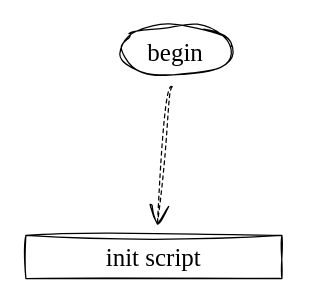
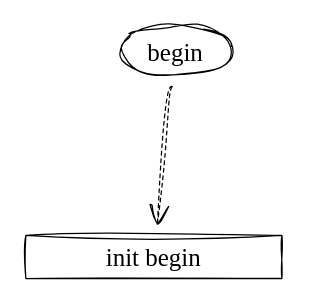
  <mxCell id="0" />
  <mxCell id="1" parent="0" />
  <mxCell id="2" value="" style="edgeStyle=none;curved=1;rounded=0;sketch=1;hachureGap=4;jiggle=2;curveFitting=1;orthogonalLoop=1;jettySize=auto;html=1;fontFamily=Architects Daughter;fontSource=https%3A%2F%2Ffonts.googleapis.com%2Fcss%3Ffamily%3DArchitects%2BDaughter;fontSize=16;endArrow=open;startSize=14;endSize=14;sourcePerimeterSpacing=8;targetPerimeterSpacing=8;dashed=1;" edge="1" parent="1" source="3" target="4"><mxGeometry relative="1" as="geometry" /></mxCell>
  <mxCell id="3" value="begin" style="ellipse;whiteSpace=wrap;html=1;sketch=1;hachureGap=4;jiggle=2;curveFitting=1;fontFamily=Architects Daughter;fontSource=https%3A%2F%2Ffonts.googleapis.com%2Fcss%3Ffamily%3DArchitects%2BDaughter;fontSize=20;" vertex="1" parent="1"><mxGeometry x="95" y="20" width="90" height="41" as="geometry" /></mxCell>
- <mxCell id="4" value="init script" style="whiteSpace=wrap;html=1;fontSize=20;fontFamily=Architects Daughter;sketch=1;hachureGap=4;jiggle=2;curveFitting=1;fontSource=https%3A%2F%2Ffonts.googleapis.com%2Fcss%3Ffamily%3DArchitects%2BDaughter;" vertex="1" parent="1"><mxGeometry x="20" y="188" width="205" height="34.5" as="geometry" /></mxCell>
+ <mxCell id="4" value="init begin" style="whiteSpace=wrap;html=1;fontSize=20;fontFamily=Architects Daughter;sketch=1;hachureGap=4;jiggle=2;curveFitting=1;fontSource=https%3A%2F%2Ffonts.googleapis.com%2Fcss%3Ffamily%3DArchitects%2BDaughter;" vertex="1" parent="1"><mxGeometry x="20" y="188" width="205" height="34.5" as="geometry" /></mxCell>
